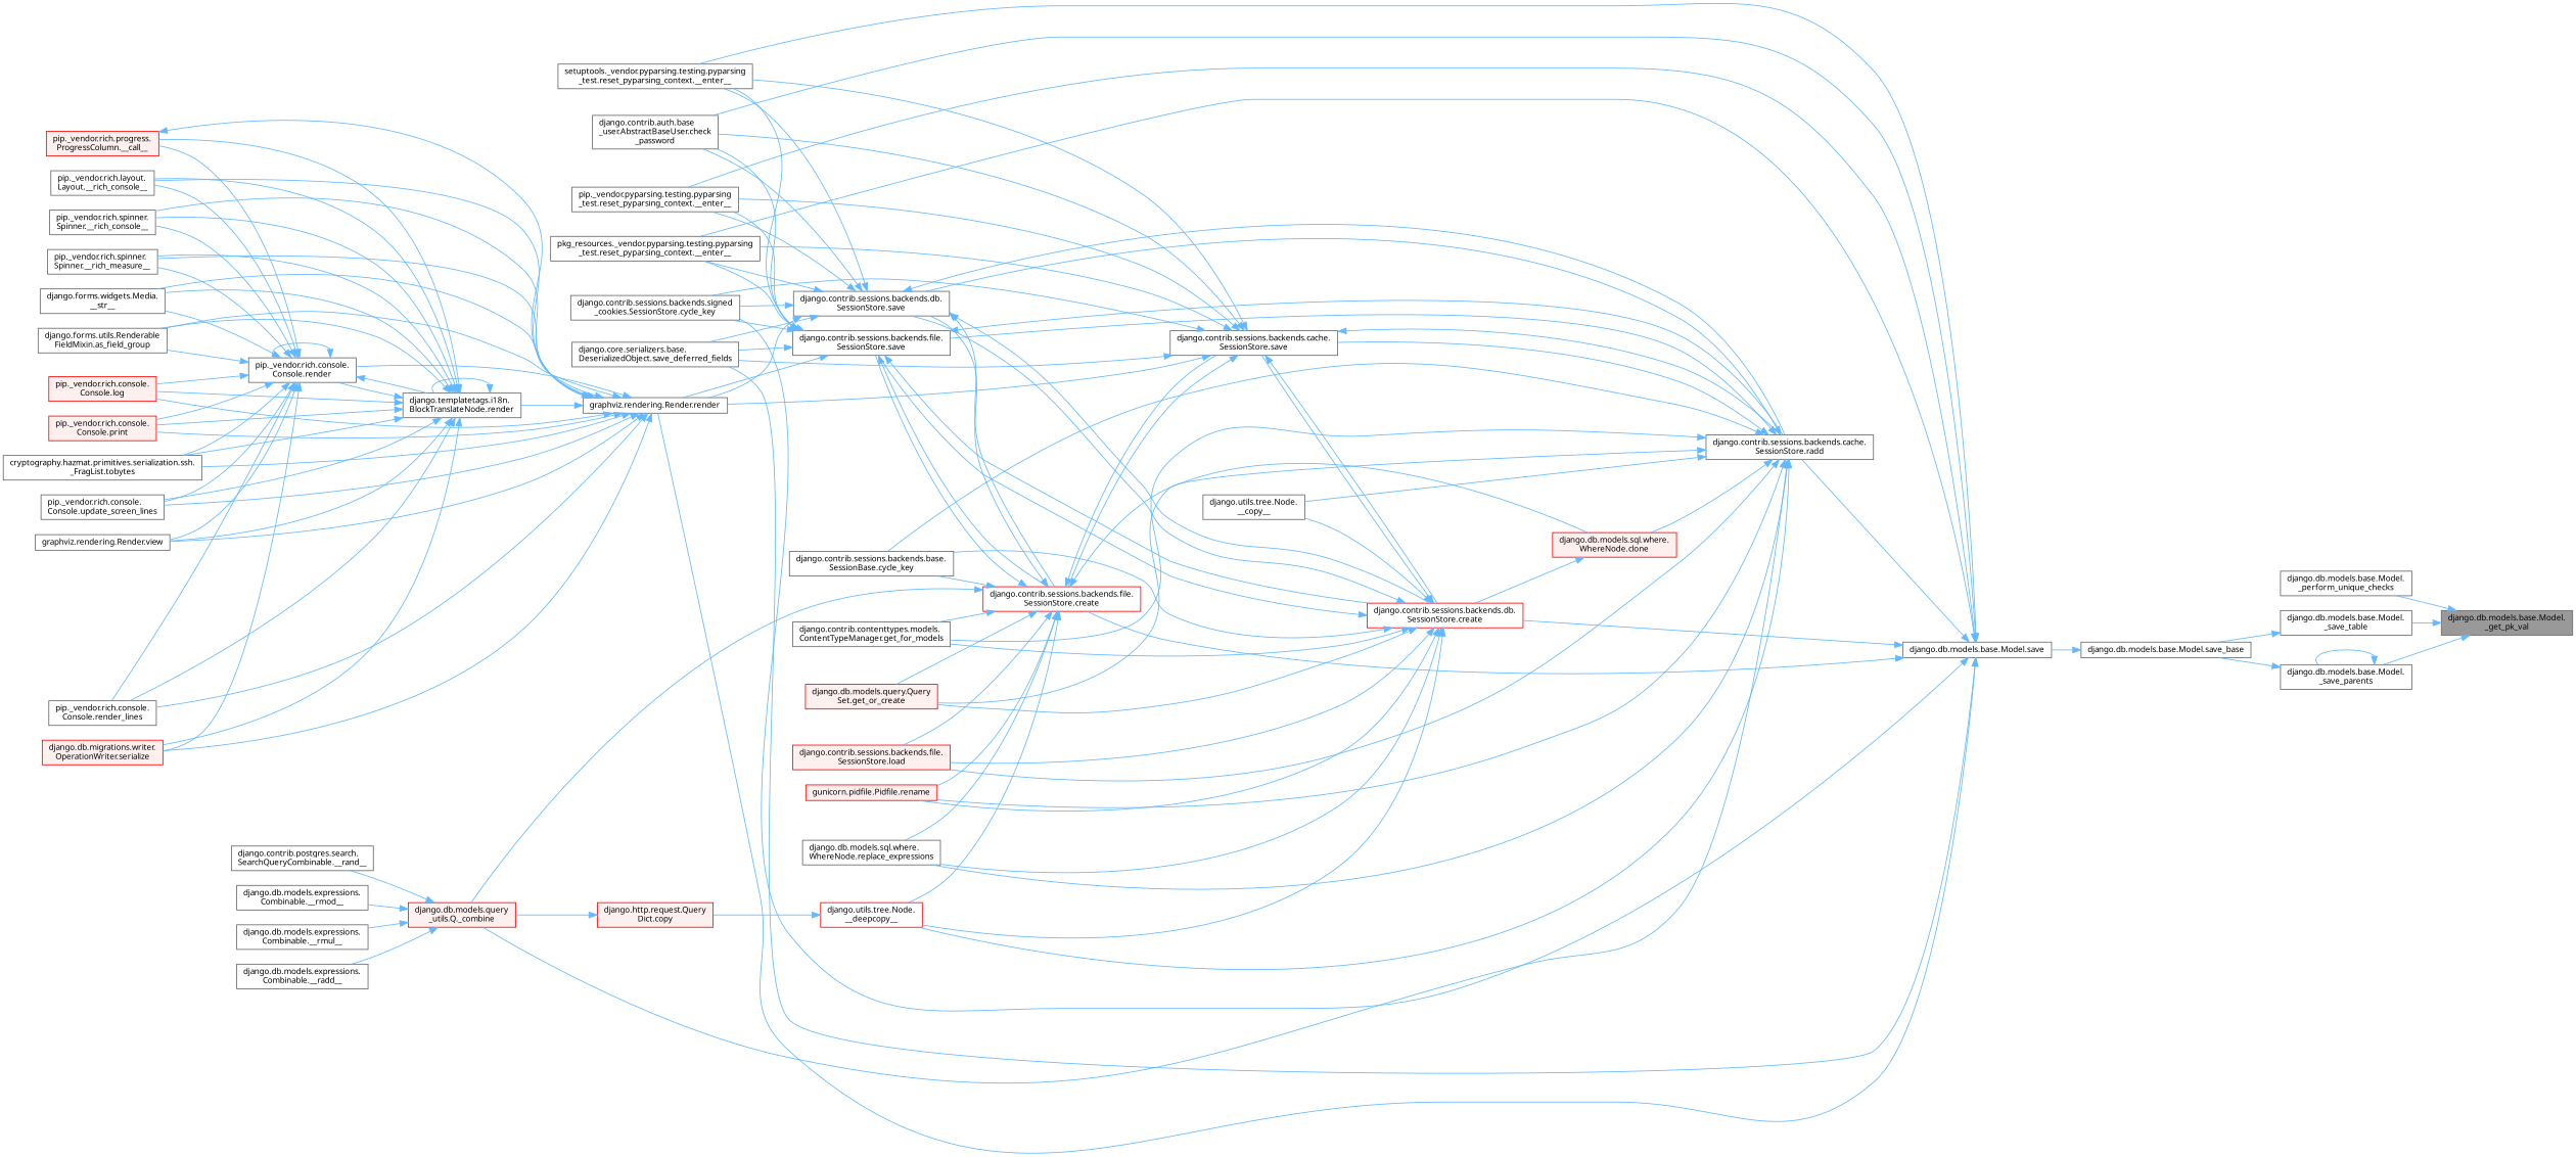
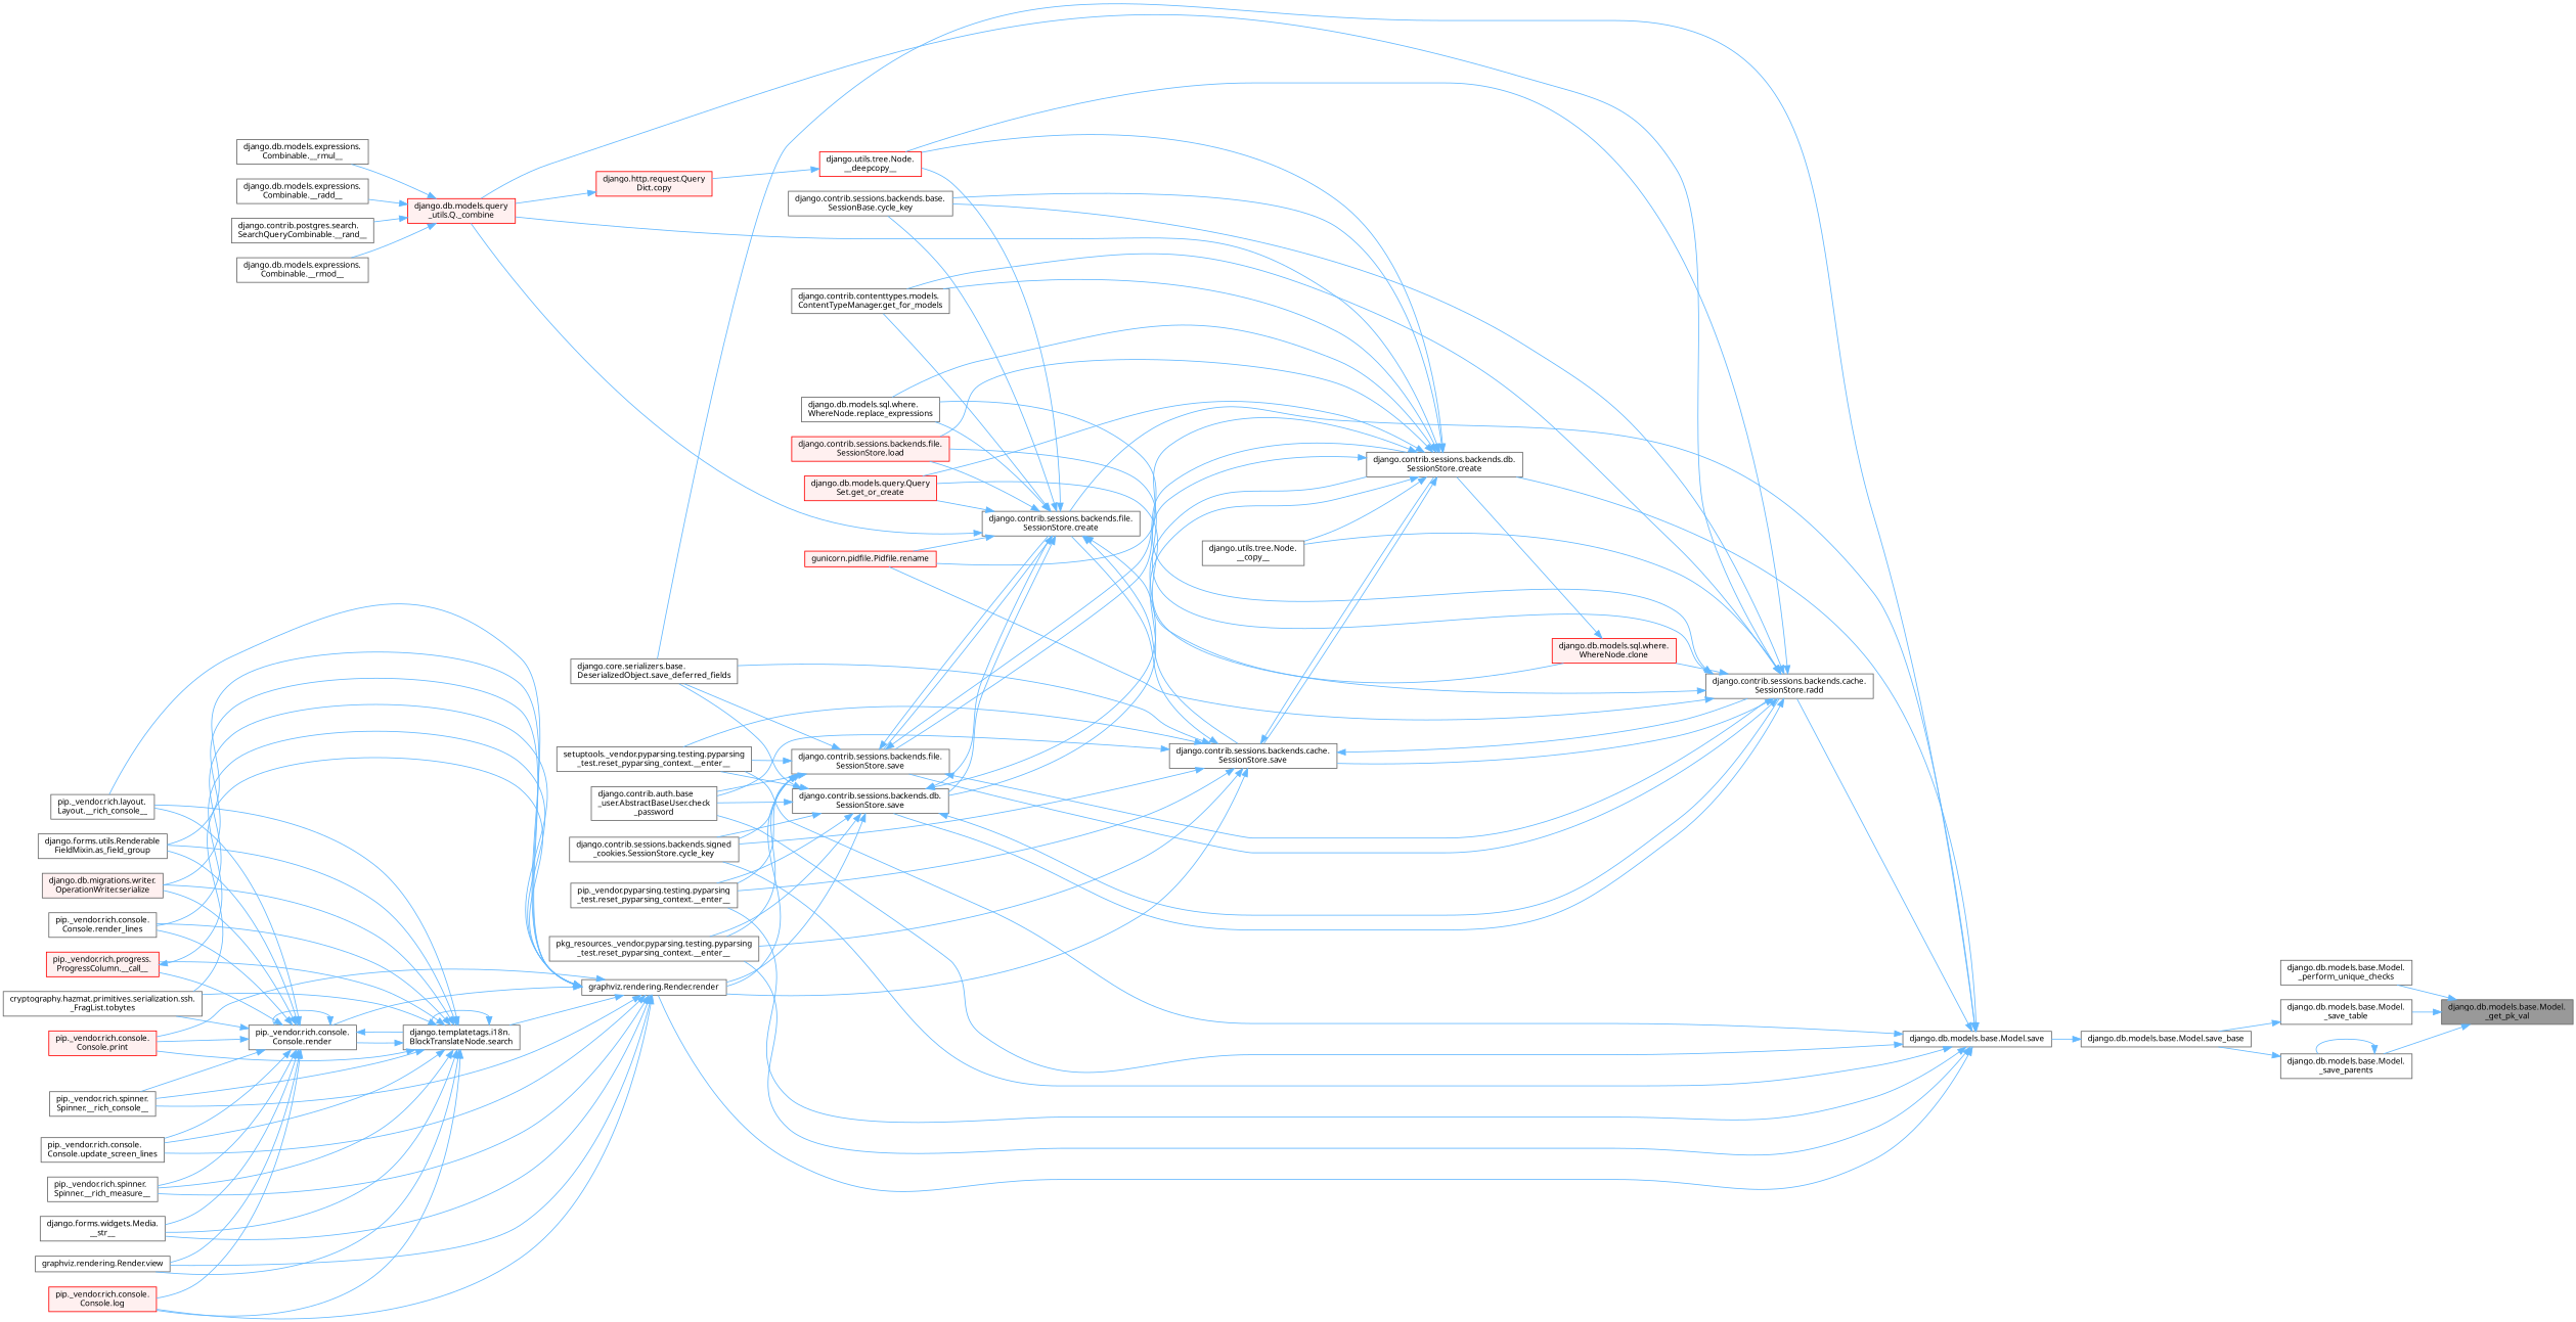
  digraph {
    fontname="Noto Sans"
    rankdir=RL
    node [color=grey40 fillcolor=white fontname="Noto Sans" fontsize=10 shape=box style=filled]
    edge [color=steelblue1 dir=back fontname="Noto Sans" fontsize=10 labelfontname=Helvetica labelfontsize=10 style=solid]
    n1 [color=gray40 fillcolor=grey60 fontcolor=black height=0.2 label="django.db.models.base.Model.\l_get_pk_val" width=0.4]
    n2 [height=0.2 label="django.db.models.base.Model.\l_perform_unique_checks" width=0.4]
    n3 [height=0.2 label="django.db.models.base.Model.\l_save_parents" width=0.4]
    n4 [height=0.2 label="django.db.models.base.Model.\l_save_table" width=0.4]
    n5 [height=0.2 label="django.db.models.base.Model.save_base" width=0.4]
    n6 [height=0.2 label="django.db.models.base.Model.save" width=0.4]
    n7 [height=0.2 label="pip._vendor.pyparsing.testing.pyparsing\l_test.reset_pyparsing_context.__enter__" width=0.4]
    n8 [height=0.2 label="pkg_resources._vendor.pyparsing.testing.pyparsing\l_test.reset_pyparsing_context.__enter__" width=0.4]
    n9 [height=0.2 label="setuptools._vendor.pyparsing.testing.pyparsing\l_test.reset_pyparsing_context.__enter__" width=0.4]
    n10 [height=0.2 label="django.contrib.auth.base\l_user.AbstractBaseUser.check\l_password" width=0.4]
    n11 [height=0.2 label="django.contrib.sessions.backends.cache.\lSessionStore.radd" width=0.4]
-   n12 [color=red height=0.2 label="django.contrib.sessions.backends.db.\lSessionStore.create" width=0.4]
-   n13 [color=red height=0.2 label="django.contrib.sessions.backends.file.\lSessionStore.create" width=0.4]
+   n12 [height=0.2 label="django.contrib.sessions.backends.db.\lSessionStore.create" width=0.4]
+   n13 [height=0.2 label="django.contrib.sessions.backends.file.\lSessionStore.create" width=0.4]
    n14 [height=0.2 label="django.contrib.sessions.backends.signed\l_cookies.SessionStore.cycle_key" width=0.4]
    n15 [height=0.2 label="graphviz.rendering.Render.render" width=0.4]
    n16 [height=0.2 label="django.core.serializers.base.\lDeserializedObject.save_deferred_fields" width=0.4]
    n17 [height=0.2 label="django.utils.tree.Node.\l__copy__" width=0.4]
    n18 [color=red height=0.2 label="django.utils.tree.Node.\l__deepcopy__" width=0.4]
    n19 [color=red fillcolor="#FFF0F0" height=0.2 label="django.db.models.query\l_utils.Q._combine" width=0.4]
    n20 [color=red fillcolor="#FFF0F0" height=0.2 label="django.db.models.sql.where.\lWhereNode.clone" width=0.4]
    n21 [height=0.2 label="django.contrib.sessions.backends.base.\lSessionBase.cycle_key" width=0.4]
    n22 [height=0.2 label="django.contrib.contenttypes.models.\lContentTypeManager.get_for_models" width=0.4]
    n23 [color=red fillcolor="#FFF0F0" height=0.2 label="django.db.models.query.Query\lSet.get_or_create" width=0.4]
    n24 [color=red fillcolor="#FFF0F0" height=0.2 label="django.contrib.sessions.backends.file.\lSessionStore.load" width=0.4]
    n25 [color=red fillcolor="#FFF0F0" height=0.2 label="gunicorn.pidfile.Pidfile.rename" width=0.4]
    n26 [height=0.2 label="django.db.models.sql.where.\lWhereNode.replace_expressions" width=0.4]
    n27 [height=0.2 label="django.contrib.sessions.backends.cache.\lSessionStore.save" width=0.4]
    n28 [height=0.2 label="django.contrib.sessions.backends.db.\lSessionStore.save" width=0.4]
    n29 [height=0.2 label="django.contrib.sessions.backends.file.\lSessionStore.save" width=0.4]
    n30 [height=0.2 label="pip._vendor.rich.layout.\lLayout.__rich_console__" width=0.4]
    n31 [height=0.2 label="pip._vendor.rich.spinner.\lSpinner.__rich_console__" width=0.4]
    n32 [height=0.2 label="pip._vendor.rich.spinner.\lSpinner.__rich_measure__" width=0.4]
    n33 [height=0.2 label="django.forms.widgets.Media.\l__str__" width=0.4]
    n34 [height=0.2 label="django.forms.utils.Renderable\lFieldMixin.as_field_group" width=0.4]
    n35 [color=red fillcolor="#FFF0F0" height=0.2 label="pip._vendor.rich.console.\lConsole.log" width=0.4]
    n36 [color=red fillcolor="#FFF0F0" height=0.2 label="pip._vendor.rich.console.\lConsole.print" width=0.4]
-   n37 [height=0.2 label="django.templatetags.i18n.\lBlockTranslateNode.render" width=0.4]
+   n37 [height=0.2 label="django.templatetags.i18n.\lBlockTranslateNode.search" width=0.4]
    n38 [height=0.2 label="pip._vendor.rich.console.\lConsole.render" width=0.4]
    n39 [height=0.2 label="pip._vendor.rich.console.\lConsole.render_lines" width=0.4]
-   n40 [color=red fillcolor="#FFF0F0" height=0.2 label="django.db.migrations.writer.\lOperationWriter.serialize" width=0.4]
+   n40 [fillcolor="#FFF0F0" height=0.2 label="django.db.migrations.writer.\lOperationWriter.serialize" width=0.4]
    n41 [height=0.2 label="cryptography.hazmat.primitives.serialization.ssh.\l_FragList.tobytes" width=0.4]
    n42 [height=0.2 label="pip._vendor.rich.console.\lConsole.update_screen_lines" width=0.4]
    n43 [height=0.2 label="graphviz.rendering.Render.view" width=0.4]
    n44 [color=red fillcolor="#FFF0F0" height=0.2 label="django.http.request.Query\lDict.copy" width=0.4]
    n45 [height=0.2 label="django.db.models.expressions.\lCombinable.__radd__" width=0.4]
    n46 [height=0.2 label="django.contrib.postgres.search.\lSearchQueryCombinable.__rand__" width=0.4]
    n47 [height=0.2 label="django.db.models.expressions.\lCombinable.__rmod__" width=0.4]
    n48 [height=0.2 label="django.db.models.expressions.\lCombinable.__rmul__" width=0.4]
    n49 [color=red fillcolor="#FFF0F0" height=0.2 label="pip._vendor.rich.progress.\lProgressColumn.__call__" width=0.4]
    n1 -> n2
    n1 -> n3
    n1 -> n4
    n3 -> n3
    n3 -> n5
    n4 -> n5
    n5 -> n6
    n6 -> n7
    n6 -> n8
    n6 -> n9
    n6 -> n10
    n6 -> n11
    n6 -> n12
    n6 -> n13
    n6 -> n14
    n6 -> n15
    n6 -> n16
    n11 -> n17
    n11 -> n18
    n11 -> n19
    n11 -> n20
    n11 -> n21
    n11 -> n22
    n11 -> n23
    n11 -> n24
    n11 -> n25
    n11 -> n26
    n11 -> n27
    n11 -> n28
    n11 -> n29
    n12 -> n17
    n12 -> n18
+   n12 -> n19
    n12 -> n21
    n12 -> n22
    n12 -> n23
    n12 -> n24
    n12 -> n25
    n12 -> n26
    n12 -> n27
    n12 -> n28
    n12 -> n29
    n13 -> n18
    n13 -> n19
    n13 -> n20
    n13 -> n21
    n13 -> n22
    n13 -> n23
    n13 -> n24
    n13 -> n25
    n13 -> n26
    n13 -> n27
    n13 -> n28
    n13 -> n29
    n15 -> n30
    n15 -> n31
    n15 -> n32
    n15 -> n33
    n15 -> n34
    n15 -> n35
    n15 -> n36
    n15 -> n37
    n15 -> n38
    n15 -> n39
    n15 -> n40
    n15 -> n41
    n15 -> n42
    n15 -> n43
    n18 -> n44
    n19 -> n45
    n19 -> n46
    n19 -> n47
    n19 -> n48
    n20 -> n12
    n27 -> n7
    n27 -> n8
    n27 -> n9
    n27 -> n10
    n27 -> n11
    n27 -> n12
    n27 -> n13
    n27 -> n14
    n27 -> n15
    n27 -> n16
    n28 -> n7
    n28 -> n8
    n28 -> n9
    n28 -> n10
    n28 -> n11
    n28 -> n12
    n28 -> n13
    n28 -> n14
    n28 -> n15
    n28 -> n16
    n29 -> n7
    n29 -> n8
    n29 -> n9
    n29 -> n10
    n29 -> n11
    n29 -> n12
    n29 -> n13
    n29 -> n14
    n29 -> n15
    n29 -> n16
    n37 -> n30
    n37 -> n31
    n37 -> n32
    n37 -> n33
    n37 -> n34
    n37 -> n35
    n37 -> n36
    n37 -> n37
    n37 -> n38
    n37 -> n39
    n37 -> n40
    n37 -> n41
    n37 -> n42
    n37 -> n43
    n37 -> n49
    n38 -> n30
    n38 -> n31
    n38 -> n32
    n38 -> n33
    n38 -> n34
    n38 -> n35
    n38 -> n36
    n38 -> n37
    n38 -> n38
    n38 -> n39
    n38 -> n40
    n38 -> n41
    n38 -> n42
    n38 -> n43
    n38 -> n49
    n44 -> n19
    n49 -> n15
  }
